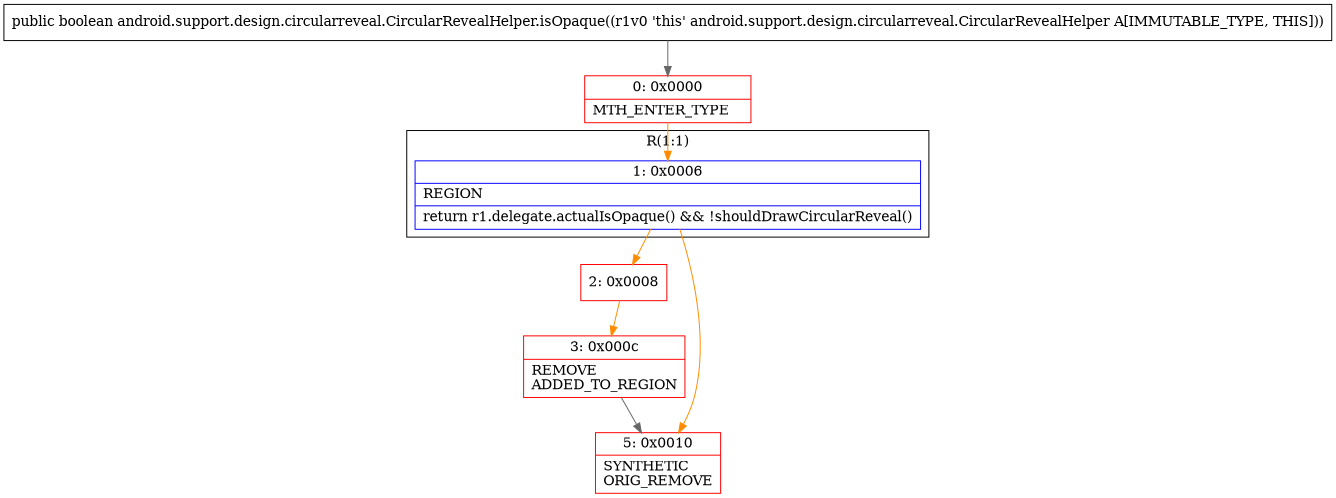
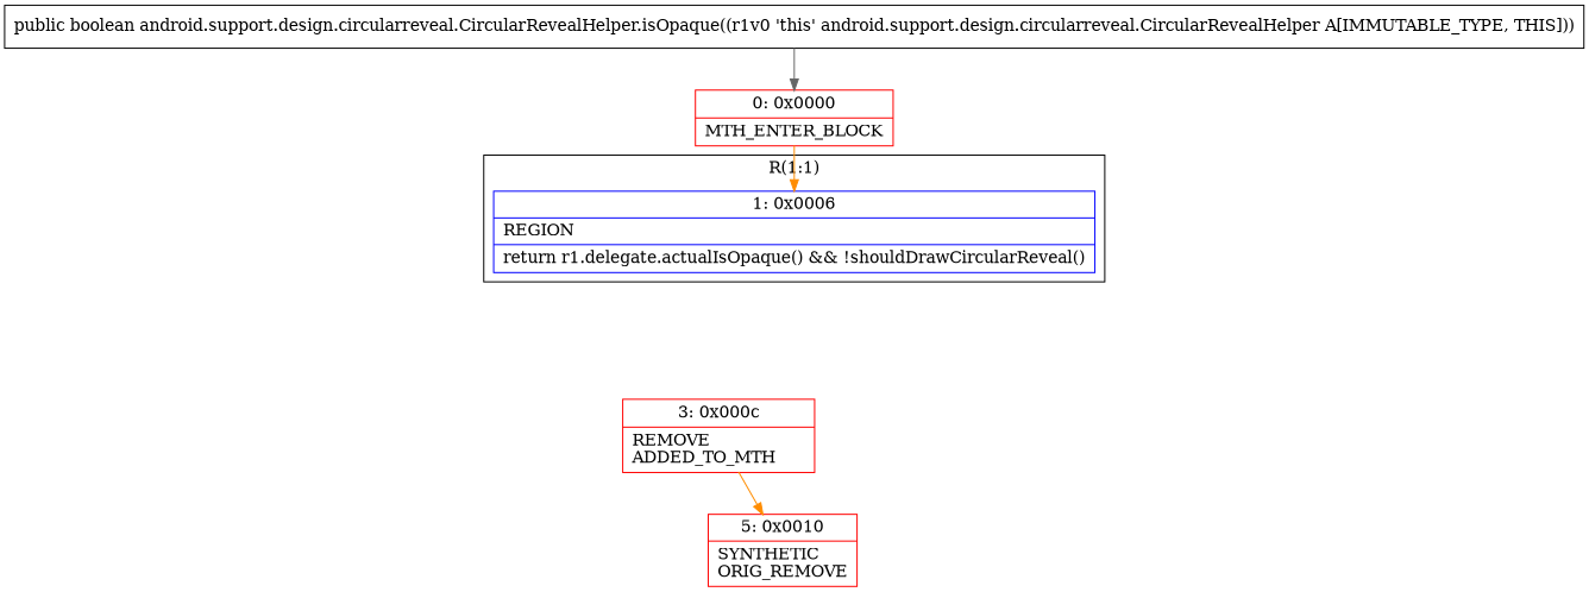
  digraph {
    node [color=red shape=record]
    edge [color=darkorange]
    n1 [color=blue label="{1\:\ 0x0006|REGION\l|return r1.delegate.actualIsOpaque() && !shouldDrawCircularReveal()\l}"]
-   n2 [label="{2\:\ 0x0008}"]
    n3 [label="{5\:\ 0x0010|SYNTHETIC\lORIG_REMOVE\l}"]
-   n4 [label="{3\:\ 0x000c|REMOVE\lADDED_TO_REGION\l}"]
-   n5 [label="{0\:\ 0x0000|MTH_ENTER_TYPE\l}"]
+   n4 [label="{3\:\ 0x000c|REMOVE\lADDED_TO_MTH\l}"]
+   n5 [label="{0\:\ 0x0000|MTH_ENTER_BLOCK\l}"]
    n6 [label="{public boolean android.support.design.circularreveal.CircularRevealHelper.isOpaque((r1v0 'this' android.support.design.circularreveal.CircularRevealHelper A[IMMUTABLE_TYPE, THIS])) }" color=""]
    subgraph cluster_1 {
      label="R(1:1)"
      n1
    }
-   n1 -> n2
-   n1 -> n3
-   n2 -> n4
-   n4 -> n3 [color=gray40]
+   n4 -> n3
    n5 -> n1
    n6 -> n5 [color=gray40]
  }
